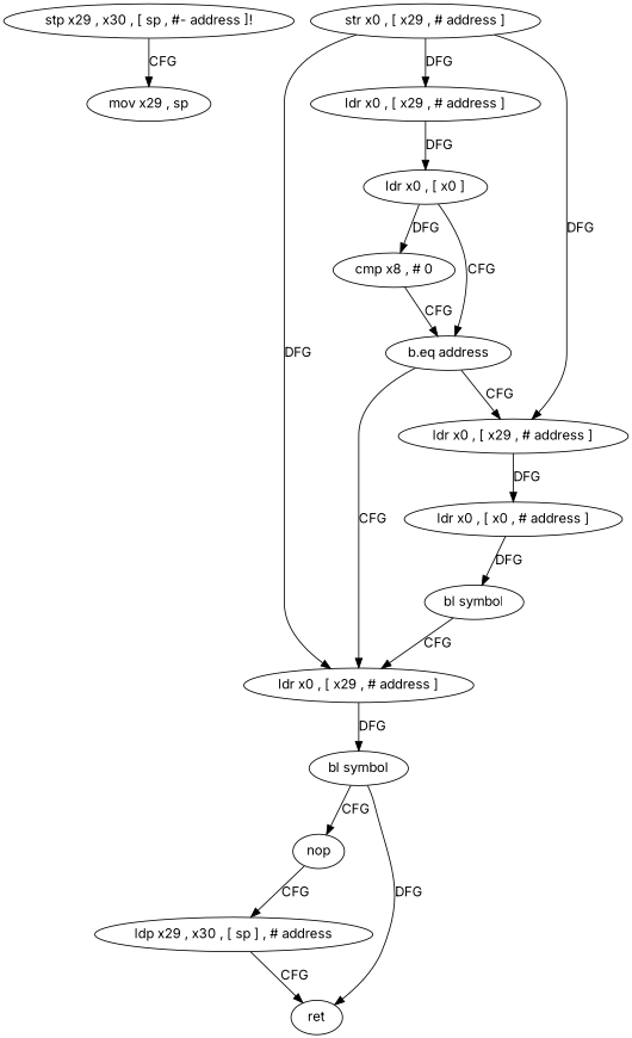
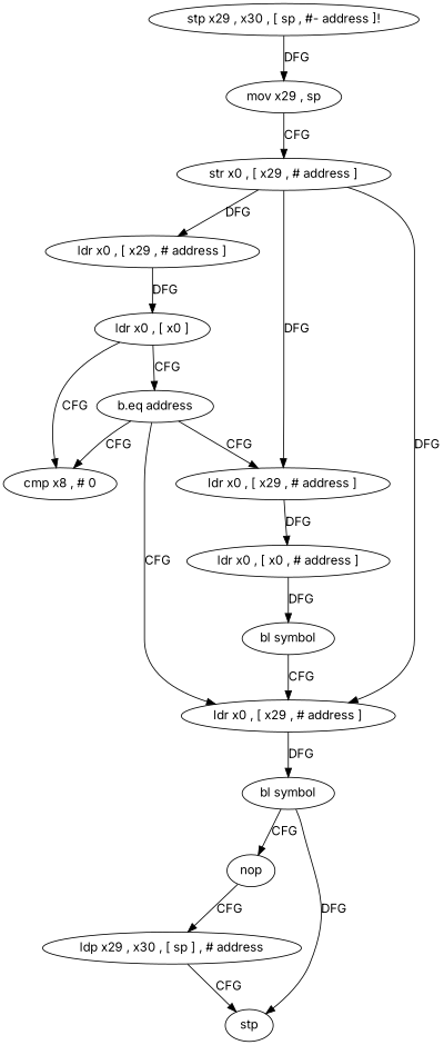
  digraph {
    fontname=Inter
    node [fontname=Inter]
    edge [fontname=Inter]
    n1 [label="stp x29 , x30 , [ sp , #- address ]!"]
    n2 [label="mov x29 , sp"]
    n3 [label="str x0 , [ x29 , # address ]"]
    n4 [label="ldr x0 , [ x29 , # address ]"]
    n5 [label="ldr x0 , [ x29 , # address ]"]
    n6 [label="ldr x0 , [ x29 , # address ]"]
    n7 [label="ldr x0 , [ x0 ]"]
    n8 [label="bl symbol"]
    n9 [label="ldr x0 , [ x0 , # address ]"]
    n10 [label="cmp x8 , # 0"]
    n11 [label="b.eq address"]
    n12 [label=nop]
-   n13 [label=ret]
+   n13 [label=stp]
    n14 [label="bl symbol"]
    n15 [label="ldp x29 , x30 , [ sp ] , # address"]
-   n1 -> n2 [label=CFG]
+   n1 -> n2 [label=DFG]
+   n2 -> n3 [label=CFG]
    n3 -> n4 [label=DFG]
    n3 -> n5 [label=DFG]
    n3 -> n6 [label=DFG]
    n4 -> n7 [label=DFG]
    n5 -> n8 [label=DFG]
    n6 -> n9 [label=DFG]
-   n7 -> n10 [label=DFG]
+   n7 -> n10 [label=CFG]
    n7 -> n11 [label=CFG]
    n8 -> n12 [label=CFG]
    n8 -> n13 [label=DFG]
    n9 -> n14 [label=DFG]
-   n10 -> n11 [label=CFG]
+   n11 -> n10 [label=CFG]
    n11 -> n5 [label=CFG]
    n11 -> n6 [label=CFG]
    n12 -> n15 [label=CFG]
    n14 -> n5 [label=CFG]
    n15 -> n13 [label=CFG]
  }
